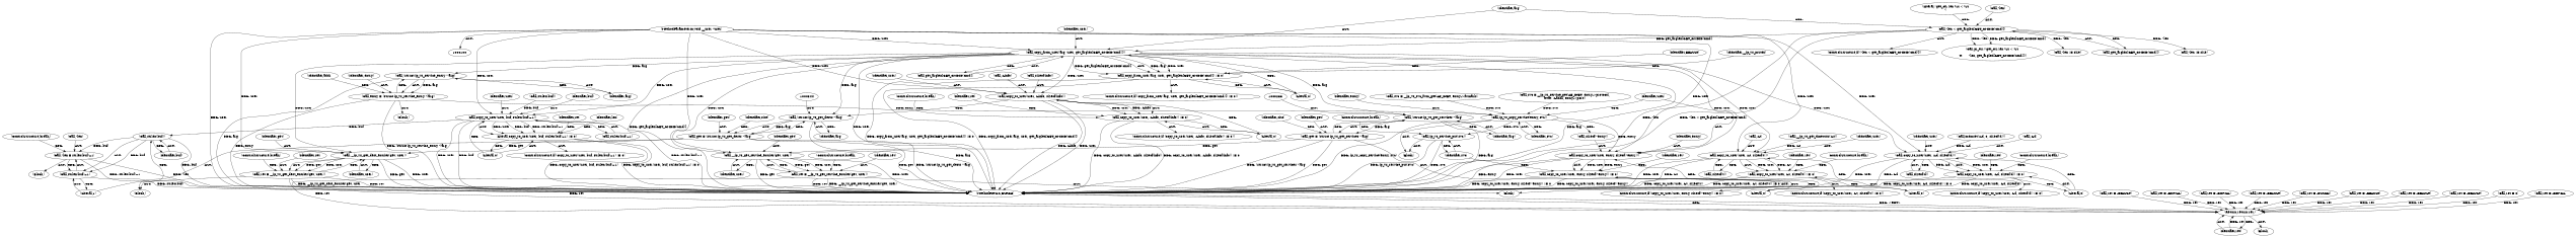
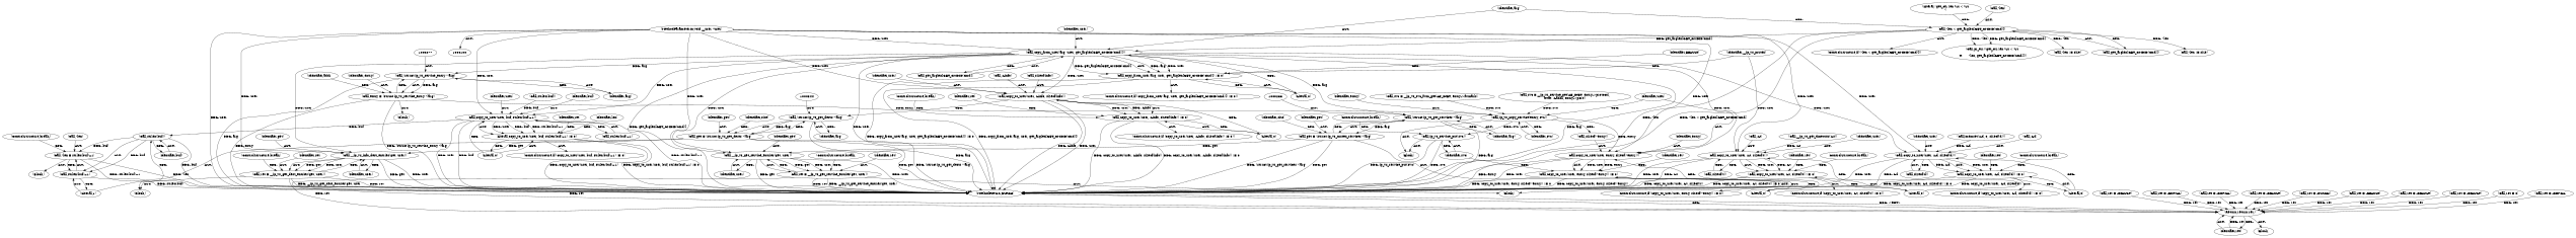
  digraph {
    n1 [label="(Call,copy_from_user(arg, user, get_arglen[GET_CMDID(cmd)]))"]
    n2 [label="(Call,copy_from_user(arg, user, get_arglen[GET_CMDID(cmd)]) != 0)"]
    n3 [label="(Call,copy_to_user(user, buf, strlen(buf)+1))"]
    n4 [label="(Call,copy_to_user(user, &info, sizeof(info)))"]
    n5 [label="(Call,(struct ip_vs_get_services *)arg)"]
    n6 [label="(Call,__ip_vs_get_service_entries(get, user))"]
    n7 [label="(Call,(struct ip_vs_service_entry *)arg)"]
    n8 [label="(Call,copy_to_user(user, entry, sizeof(*entry)))"]
    n9 [label="(Call,(struct ip_vs_get_dests *)arg)"]
-   n10 [label="(Call,__ip_vs_get_dest_entries(get, user))"]
+   n10 [label="(Call,__ip_vs_info_dest_entries(get, user))"]
    n11 [label="(Call,copy_to_user(user, &t, sizeof(t)))"]
    n12 [label="(Call,copy_to_user(user, &d, sizeof(d)))"]
    n13 [label="(MethodReturn,ESRCH)"]
    n14 [label="(Call,get_arglen[GET_CMDID(cmd)])"]
    n15 [label="(Literal,0)"]
    n16 [label="(ControlStructure,if (copy_from_user(arg, user, get_arglen[GET_CMDID(cmd)]) != 0))"]
    n17 [label="(Literal,copy_to_user(user, buf, strlen(buf)+1) != 0)"]
    n18 [label="(Call,strlen(buf))"]
    n19 [label="(Call,strlen(buf)+1)"]
    n20 [label="(Call,copy_to_user(user, &info, sizeof(info)) != 0)"]
-   n21 [label="(Call,get = (struct ip_vs_get_services *)arg)"]
+   n21 [label="(Call,get = (struct ip_vs_mutex_services *)arg)"]
    n22 [label="(Identifier,arg)"]
    n23 [label="(Call,ret = __ip_vs_get_service_entries(get, user))"]
    n24 [label="(Identifier,user)"]
    n25 [label="(Call,entry = (struct ip_vs_service_entry *)arg)"]
    n26 [label="(Identifier,arg)"]
    n27 [label="(Call,copy_to_user(user, entry, sizeof(*entry)) != 0)"]
    n28 [label="(Call,get = (struct ip_vs_get_dests *)arg)"]
    n29 [label="(Identifier,arg)"]
    n30 [label="(Call,ret = __ip_vs_get_dest_entries(get, user))"]
    n31 [label="(Identifier,user)"]
    n32 [label="(Call,copy_to_user(user, &t, sizeof(t)) != 0)"]
    n33 [label="(Call,sizeof(t))"]
    n34 [label="(Call,copy_to_user(user, &d, sizeof(d)) != 0)"]
    n35 [label="(Call,sizeof(d))"]
    n36 [label="(Return,return ret;)"]
    n37 [label="(MethodParameterIn,void __user *user)"]
    1000100
    n39 [label="(Call,*len < get_arglen[GET_CMDID(cmd)])"]
    n40 [label="(ControlStructure,if (*len < get_arglen[GET_CMDID(cmd)]))"]
    n41 [label="(Call,pr_err(\"get_ctl: len %u < %u\n\",\n \t\t       *len, get_arglen[GET_CMDID(cmd)]))"]
    n42 [label="(Call,*len != size)"]
    n43 [label="(Call,get_arglen[GET_CMDID(cmd)])"]
    n44 [label="(Call,*len != size)"]
    n45 [label="(Literal,0)"]
    n46 [label="(ControlStructure,if (copy_to_user(user, buf, strlen(buf)+1) != 0))"]
    n47 [label="(Call,*len = strlen(buf)+1)"]
    n48 [label="(Call,strlen(buf)+1)"]
    n49 [label="(Identifier,buf)"]
    n50 [label="(Block,)"]
    n51 [label="(Literal,1)"]
    n52 [label="(ControlStructure,if (copy_to_user(user, &info, sizeof(info)) != 0))"]
    n53 [label="(Literal,0)"]
    n54 [label="(Call,sizeof(info))"]
    n55 [label="(Block,)"]
    n56 [label="(Identifier,ret)"]
    n57 [label="(Block,)"]
    n58 [label="(Call,ip_vs_copy_service(entry, svc))"]
    n59 [label="(Block,)"]
    n60 [label="(Call,ip_vs_service_put(svc))"]
    n61 [label="(Block,)"]
    n62 [label="(Identifier,svc)"]
    n63 [label="(Call,sizeof(*entry))"]
    n64 [label="(Identifier,svc)"]
    n65 [label="(Literal,0)"]
    n66 [label="(ControlStructure,if (copy_to_user(user, entry, sizeof(*entry)) != 0))"]
    n67 [label="(Block,)"]
    n68 [label="(Literal,0)"]
    n69 [label="(ControlStructure,if (copy_to_user(user, &t, sizeof(t)) != 0))"]
    n70 [label="(ControlStructure,if (copy_to_user(user, &d, sizeof(d)) != 0))"]
    n71 [label="(Literal,0)"]
    n72 [label="(Identifier,EFAULT)"]
    n73 [label="(Call,ret = -EFAULT)"]
    n74 [label="(Identifier,entry)"]
    n75 [label="(Call,strlen(buf))"]
    n76 [label="(Identifier,get)"]
    n77 [label="(Identifier,get)"]
    n78 [label="(Identifier,entry)"]
    n79 [label="(Identifier,addr)"]
    n80 [label="(Identifier,__ip_vs_mutex)"]
    n81 [label="(Call,&t)"]
    n82 [label="(Identifier,ret)"]
    n83 [label="(Identifier,ret)"]
    n84 [label="(Call,ret = -EINVAL)"]
    n85 [label="(Identifier,user)"]
    n86 [label="(Identifier,size)"]
    n87 [label="(Call,svc = __ip_vs_svc_fwm_get(AF_INET, entry->fwmark))"]
    n88 [label="(Identifier,buf)"]
    n89 [label="(Identifier,ret)"]
    n90 [label="(Identifier,arg)"]
    n91 [label="(ControlStructure,break;)"]
    n92 [label="(Identifier,ret)"]
    n93 [label="(Call,ret = -EINVAL)"]
    n94 [label="(Call,ret = -EFAULT)"]
    n95 [label="(Call,ret = -ESRCH)"]
    n96 [label="(Call,svc = __ip_vs_service_get(AF_INET, entry->protocol,\n\t\t\t\t\t\t  &addr, entry->port))"]
    n97 [label="(Identifier,ret)"]
    n98 [label="(Identifier,get)"]
    n99 [label="(Identifier,get)"]
    n100 [label="(ControlStructure,break;)"]
    n101 [label="(Call,memset(&d, 0, sizeof(d)))"]
    n102 [label="(Literal,\"get_ctl: len %u < %u\n\")"]
    n103 [label="(ControlStructure,break;)"]
    n104 [label="(Call,*len)"]
    n105 [label="(Identifier,user)"]
    n106 [label="(Call,ret = -EFAULT)"]
    n107 [label="(Identifier,len)"]
    n108 [label="(Call,ret = -EFAULT)"]
    n109 [label="(Identifier,entry)"]
    n110 [label="(Identifier,ret)"]
    n111 [label="(Call,&d)"]
    n112 [label="(Call,ret = -EFAULT)"]
    n113 [label="(Call,*len)"]
    n114 [label="(Identifier,user)"]
    n115 [label="(ControlStructure,break;)"]
    n116 [label="(Identifier,ret)"]
    n117 [label="(Call,ret = 0)"]
    n118 [label="(Call,&info)"]
    n119 [label="(Call,__ip_vs_get_timeouts(&t))"]
    n120 [label="(Call,ret = -EINVAL)"]
    n121 [label="(Identifier,user)"]
    n122 [label="(Identifier,user)"]
    n123 [label="(Identifier,size)"]
    n124 [label="(ControlStructure,break;)"]
    n125 [label="(ControlStructure,break;)"]
    n126 [label="(Identifier,user)"]
    n127 [label="(ControlStructure,break;)"]
    1000233
+   1000277
    1000344
    n1 -> n2 [label="AST: "]
    n1 -> n2 [label="DDG: arg"]
    n1 -> n2 [label="DDG: user"]
    n1 -> n2 [label="DDG: get_arglen[GET_CMDID(cmd)]"]
    n1 -> n3 [label="DDG: user"]
    n1 -> n4 [label="DDG: user"]
    n1 -> n5 [label="DDG: arg"]
    n1 -> n6 [label="DDG: user"]
    n1 -> n7 [label="DDG: arg"]
    n1 -> n8 [label="DDG: user"]
-   n1 -> n9 [label="DDG: arg"]
    n1 -> n10 [label="DDG: user"]
-   n1 -> n11 [label="DDG: user"]
+   n80 -> n11 [label="DDG: user"]
    n1 -> n12 [label="DDG: user"]
    n1 -> n13 [label="DDG: user"]
    n1 -> n13 [label="DDG: arg"]
    n1 -> n13 [label="DDG: get_arglen[GET_CMDID(cmd)]"]
    n1 -> n14 [label="CFG: "]
    n2 -> n13 [label="DDG: copy_from_user(arg, user, get_arglen[GET_CMDID(cmd)]) != 0"]
    n2 -> n13 [label="DDG: copy_from_user(arg, user, get_arglen[GET_CMDID(cmd)])"]
    n2 -> n15 [label="CFG: "]
    n2 -> n16 [label="AST: "]
    n3 -> n13 [label="DDG: user"]
    n3 -> n13 [label="DDG: buf"]
    n3 -> n13 [label="DDG: strlen(buf)+1"]
    n3 -> n17 [label="AST: "]
    n3 -> n17 [label="DDG: user"]
    n3 -> n17 [label="DDG: buf"]
    n3 -> n17 [label="DDG: strlen(buf)+1"]
    n3 -> n18 [label="DDG: buf"]
    n3 -> n19 [label="CFG: "]
    n4 -> n9 [label="CFG: "]
    n4 -> n13 [label="DDG: &info"]
    n4 -> n13 [label="DDG: user"]
    n4 -> n20 [label="AST: "]
    n4 -> n20 [label="DDG: user"]
    n4 -> n20 [label="DDG: &info"]
    n5 -> n13 [label="DDG: arg"]
    n5 -> n21 [label="AST: "]
    n5 -> n21 [label="DDG: arg"]
    n5 -> n22 [label="CFG: "]
    n6 -> n13 [label="DDG: user"]
    n6 -> n13 [label="DDG: get"]
    n6 -> n23 [label="AST: "]
    n6 -> n23 [label="DDG: get"]
    n6 -> n23 [label="DDG: user"]
    n6 -> n24 [label="CFG: "]
    n7 -> n13 [label="DDG: arg"]
    n7 -> n25 [label="AST: "]
    n7 -> n25 [label="DDG: arg"]
    n7 -> n26 [label="CFG: "]
    n8 -> n13 [label="DDG: user"]
    n8 -> n13 [label="DDG: entry"]
    n8 -> n27 [label="AST: "]
    n8 -> n27 [label="DDG: user"]
    n8 -> n27 [label="DDG: entry"]
    n9 -> n13 [label="DDG: arg"]
    n9 -> n28 [label="AST: "]
    n9 -> n28 [label="DDG: arg"]
    n9 -> n29 [label="CFG: "]
    n10 -> n13 [label="DDG: get"]
    n10 -> n13 [label="DDG: user"]
    n10 -> n30 [label="AST: "]
    n10 -> n30 [label="DDG: get"]
    n10 -> n30 [label="DDG: user"]
    n10 -> n31 [label="CFG: "]
    n11 -> n13 [label="DDG: user"]
    n11 -> n13 [label="DDG: &t"]
    n11 -> n32 [label="AST: "]
    n11 -> n32 [label="DDG: user"]
    n11 -> n32 [label="DDG: &t"]
    n11 -> n33 [label="CFG: "]
    n12 -> n13 [label="DDG: user"]
    n12 -> n13 [label="DDG: &d"]
    n12 -> n34 [label="AST: "]
    n12 -> n34 [label="DDG: user"]
    n12 -> n34 [label="DDG: &d"]
    n12 -> n35 [label="CFG: "]
    n13 -> n36 [label="CFG: "]
    n14 -> n1 [label="AST: "]
    n15 -> n1 [label="CFG: "]
    n15 -> n2 [label="AST: "]
    n17 -> n13 [label="DDG: copy_to_user(user, buf, strlen(buf)+1)"]
    n17 -> n13 [label="DDG: copy_to_user(user, buf, strlen(buf)+1) != 0"]
    n17 -> n45 [label="CFG: "]
    n17 -> n46 [label="AST: "]
    n18 -> n13 [label="DDG: buf"]
    n18 -> n47 [label="DDG: buf"]
    n18 -> n48 [label="AST: "]
    n18 -> n48 [label="DDG: buf"]
    n18 -> n49 [label="CFG: "]
    n19 -> n3 [label="AST: "]
    n20 -> n13 [label="DDG: copy_to_user(user, &info, sizeof(info))"]
    n20 -> n13 [label="DDG: copy_to_user(user, &info, sizeof(info)) != 0"]
    n20 -> n52 [label="AST: "]
    n20 -> n53 [label="CFG: "]
    n21 -> n5 [label="CFG: "]
    n21 -> n6 [label="DDG: get"]
    n21 -> n13 [label="DDG: get"]
    n21 -> n13 [label="DDG: (struct ip_vs_get_services *)arg"]
    n21 -> n55 [label="AST: "]
    n22 -> n5 [label="AST: "]
    n23 -> n6 [label="CFG: "]
    n23 -> n13 [label="DDG: __ip_vs_get_service_entries(get, user)"]
    n23 -> n13 [label="DDG: ret"]
    n23 -> n36 [label="DDG: ret"]
    n23 -> n55 [label="AST: "]
    n24 -> n6 [label="AST: "]
    n25 -> n7 [label="CFG: "]
    n25 -> n13 [label="DDG: entry"]
    n25 -> n13 [label="DDG: (struct ip_vs_service_entry *)arg"]
    n25 -> n58 [label="DDG: entry"]
    n25 -> n59 [label="AST: "]
    n26 -> n7 [label="AST: "]
    n27 -> n13 [label="DDG: copy_to_user(user, entry, sizeof(*entry))"]
    n27 -> n13 [label="DDG: copy_to_user(user, entry, sizeof(*entry)) != 0"]
    n27 -> n65 [label="CFG: "]
    n27 -> n66 [label="AST: "]
    n28 -> n9 [label="CFG: "]
    n28 -> n10 [label="DDG: get"]
    n28 -> n13 [label="DDG: (struct ip_vs_get_dests *)arg"]
    n28 -> n13 [label="DDG: get"]
    n28 -> n67 [label="AST: "]
    n29 -> n9 [label="AST: "]
    n30 -> n10 [label="CFG: "]
    n30 -> n13 [label="DDG: __ip_vs_get_dest_entries(get, user)"]
    n30 -> n13 [label="DDG: ret"]
    n30 -> n36 [label="DDG: ret"]
    n30 -> n67 [label="AST: "]
    n31 -> n10 [label="AST: "]
    n32 -> n13 [label="DDG: copy_to_user(user, &t, sizeof(t))"]
    n32 -> n13 [label="DDG: copy_to_user(user, &t, sizeof(t)) != 0"]
    n32 -> n68 [label="CFG: "]
    n32 -> n69 [label="AST: "]
    n33 -> n11 [label="CFG: "]
    n34 -> n13 [label="DDG: copy_to_user(user, &d, sizeof(d)) != 0"]
    n34 -> n13 [label="DDG: copy_to_user(user, &d, sizeof(d))"]
    n34 -> n70 [label="AST: "]
    n34 -> n71 [label="CFG: "]
    n35 -> n12 [label="AST: "]
    n36 -> n13 [label="DDG: <RET>"]
    n36 -> n56 [label="CFG: "]
    n36 -> n57 [label="AST: "]
    n37 -> n1 [label="DDG: user"]
    n37 -> n3 [label="DDG: user"]
    n37 -> n4 [label="DDG: user"]
    n37 -> n6 [label="DDG: user"]
    n37 -> n8 [label="DDG: user"]
    n37 -> n10 [label="DDG: user"]
    n37 -> n11 [label="DDG: user"]
    n37 -> n12 [label="DDG: user"]
    n37 -> n13 [label="DDG: user"]
    n37 -> 1000100 [label="AST: "]
    n39 -> n1 [label="DDG: get_arglen[GET_CMDID(cmd)]"]
    n39 -> n13 [label="DDG: *len"]
    n39 -> n13 [label="DDG: *len < get_arglen[GET_CMDID(cmd)]"]
    n39 -> n40 [label="AST: "]
    n39 -> n41 [label="DDG: *len"]
    n39 -> n41 [label="DDG: get_arglen[GET_CMDID(cmd)]"]
    n39 -> n42 [label="DDG: *len"]
    n39 -> n43 [label="CFG: "]
    n39 -> n44 [label="DDG: *len"]
    n43 -> n39 [label="AST: "]
    n45 -> n3 [label="CFG: "]
    n45 -> n17 [label="AST: "]
    n47 -> n13 [label="DDG: *len"]
    n47 -> n13 [label="DDG: strlen(buf)+1"]
    n47 -> n48 [label="CFG: "]
    n47 -> n50 [label="AST: "]
    n48 -> n13 [label="DDG: strlen(buf)"]
    n48 -> n47 [label="AST: "]
    n48 -> n51 [label="CFG: "]
    n49 -> n18 [label="AST: "]
    n51 -> n18 [label="CFG: "]
    n51 -> n48 [label="AST: "]
    n53 -> n4 [label="CFG: "]
    n53 -> n20 [label="AST: "]
    n54 -> n4 [label="AST: "]
    n56 -> n36 [label="AST: "]
    n56 -> n36 [label="DDG: ret"]
    n58 -> n8 [label="DDG: entry"]
-   n58 -> n13 [label="DDG: ip_vs_copy_service(entry, svc)"]
    n58 -> n60 [label="DDG: svc"]
    n58 -> n61 [label="AST: "]
    n58 -> n62 [label="CFG: "]
    n58 -> n63 [label="CFG: "]
    n60 -> n13 [label="DDG: ip_vs_service_put(svc)"]
    n60 -> n13 [label="DDG: svc"]
    n60 -> n61 [label="AST: "]
    n60 -> n64 [label="CFG: "]
    n62 -> n58 [label="AST: "]
    n63 -> n8 [label="AST: "]
    n64 -> n27 [label="CFG: "]
    n64 -> n60 [label="AST: "]
    n65 -> n8 [label="CFG: "]
    n65 -> n27 [label="AST: "]
    n68 -> n11 [label="CFG: "]
    n68 -> n32 [label="AST: "]
    n71 -> n12 [label="CFG: "]
    n71 -> n34 [label="AST: "]
    n72 -> n2 [label="CFG: "]
    n73 -> n36 [label="DDG: ret"]
    n74 -> n8 [label="AST: "]
    n75 -> n3 [label="DDG: buf"]
    n76 -> n6 [label="AST: "]
    n77 -> n10 [label="AST: "]
    n78 -> n25 [label="AST: "]
    n79 -> n25 [label="CFG: "]
    n80 -> n2 [label="CFG: "]
    n81 -> n11 [label="AST: "]
    n82 -> n32 [label="CFG: "]
    n83 -> n20 [label="CFG: "]
    n84 -> n36 [label="DDG: ret"]
    n85 -> n1 [label="AST: "]
    n86 -> n21 [label="CFG: "]
    n87 -> n58 [label="DDG: svc"]
    n88 -> n3 [label="AST: "]
    n89 -> n17 [label="CFG: "]
    n90 -> n1 [label="AST: "]
    n90 -> n39 [label="CFG: "]
    n91 -> n32 [label="CFG: "]
    n92 -> n30 [label="AST: "]
    n93 -> n36 [label="DDG: ret"]
    n94 -> n36 [label="DDG: ret"]
    n95 -> n36 [label="DDG: ret"]
    n96 -> n58 [label="DDG: svc"]
    n97 -> n34 [label="CFG: "]
    n98 -> n21 [label="AST: "]
    n99 -> n28 [label="AST: "]
    n100 -> n23 [label="CFG: "]
    n101 -> n12 [label="DDG: &d"]
    n102 -> n39 [label="CFG: "]
    n103 -> n20 [label="CFG: "]
    n104 -> n47 [label="AST: "]
    n105 -> n4 [label="AST: "]
    n106 -> n36 [label="DDG: ret"]
    n107 -> n17 [label="CFG: "]
    n108 -> n36 [label="DDG: ret"]
    n109 -> n58 [label="AST: "]
    n110 -> n23 [label="AST: "]
    n111 -> n12 [label="AST: "]
    n112 -> n36 [label="DDG: ret"]
    n113 -> n39 [label="AST: "]
    n114 -> n12 [label="AST: "]
    n115 -> n34 [label="CFG: "]
    n116 -> n27 [label="CFG: "]
    n117 -> n36 [label="DDG: ret"]
    n118 -> n4 [label="AST: "]
    n119 -> n11 [label="DDG: &t"]
    n120 -> n36 [label="DDG: ret"]
    n121 -> n11 [label="AST: "]
    n122 -> n3 [label="AST: "]
    n123 -> n28 [label="CFG: "]
    n124 -> n30 [label="CFG: "]
    n125 -> n47 [label="CFG: "]
    n126 -> n8 [label="AST: "]
    n126 -> n58 [label="CFG: "]
    n127 -> n60 [label="CFG: "]
    1000233 -> n5 [label="AST: "]
+   1000277 -> n7 [label="AST: "]
    1000344 -> n9 [label="AST: "]
  }
